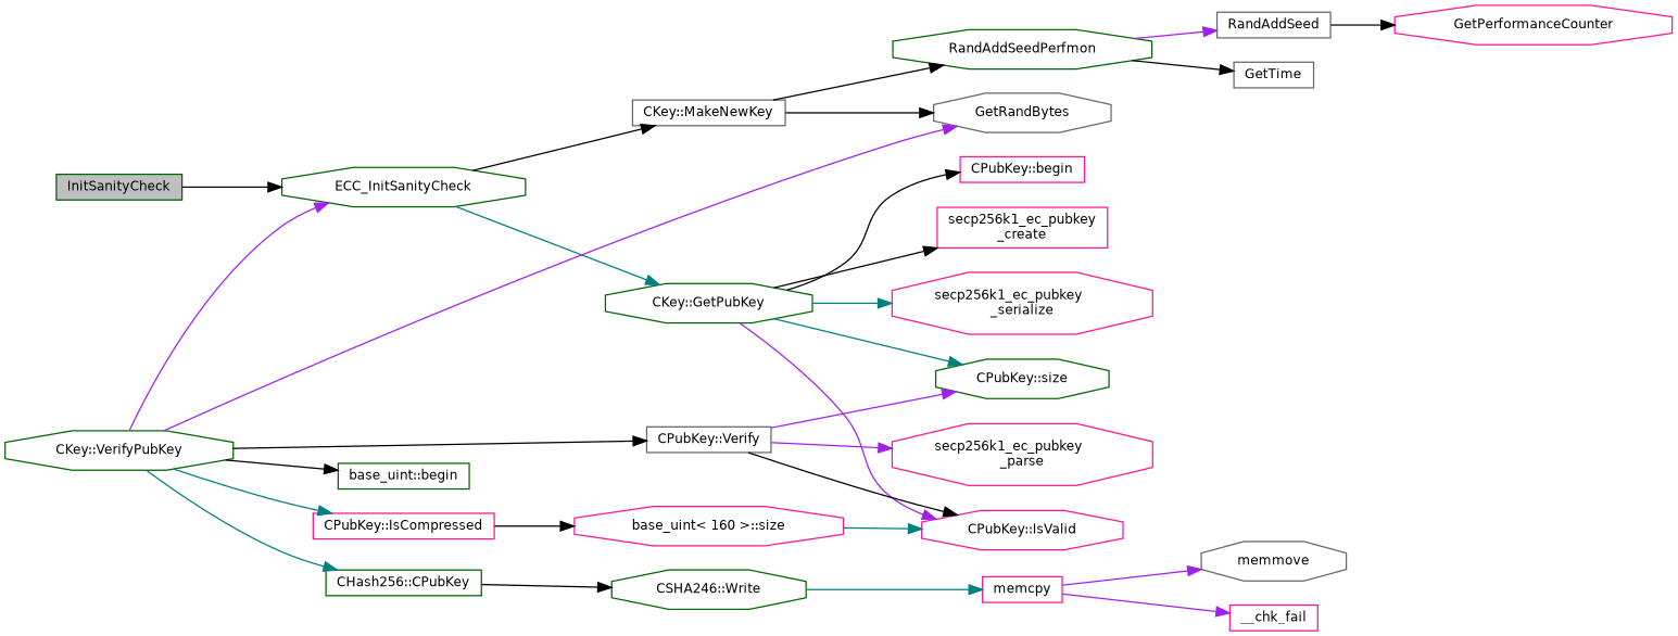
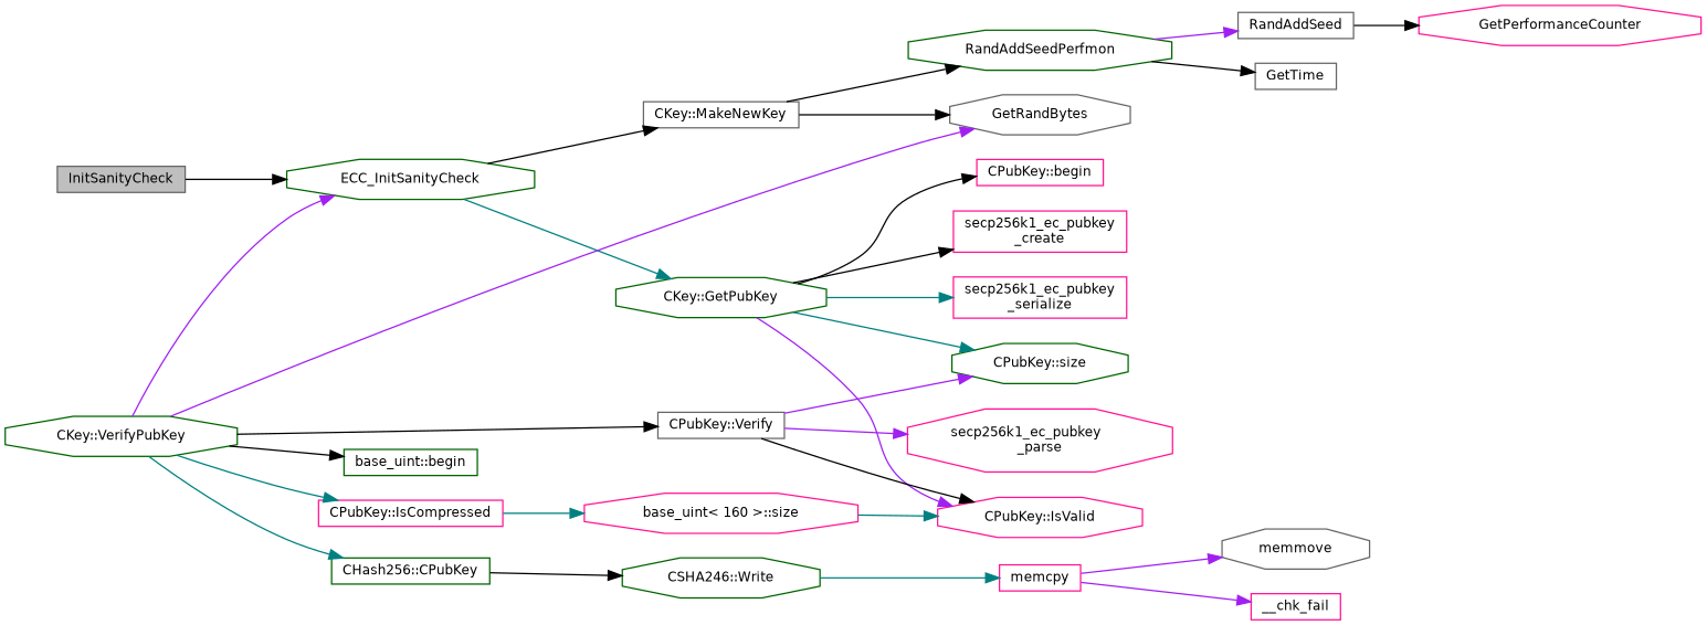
  digraph {
    rankdir=LR
    node [color=deeppink fillcolor=white fontname=Helvetica fontsize=10 shape=box style=filled]
    edge [color=black fontname=Helvetica fontsize=10 labelfontname=Helvetica labelfontsize=10 style=solid]
-   n1 [color=darkgreen fillcolor=grey75 fontcolor=black height=0.2 label=InitSanityCheck width=0.4]
+   n1 [color=gray40 fillcolor=grey75 fontcolor=black height=0.2 label=InitSanityCheck width=0.4]
    n2 [color=darkgreen height=0.2 label=ECC_InitSanityCheck shape=octagon width=0.4]
    n3 [color=gray40 height=0.2 label="CKey::MakeNewKey" width=0.4]
    n4 [color=darkgreen height=0.2 label="CKey::GetPubKey" shape=octagon width=0.4]
    n5 [color=darkgreen height=0.2 label=RandAddSeedPerfmon shape=octagon width=0.4]
    n6 [color=gray40 height=0.2 label=GetRandBytes shape=octagon width=0.4]
    n7 [height=0.2 label="secp256k1_ec_pubkey\l_create" width=0.4]
-   n8 [height=0.2 label="secp256k1_ec_pubkey\l_serialize" shape=octagon width=0.4]
+   n8 [height=0.2 label="secp256k1_ec_pubkey\l_serialize" width=0.4]
    n9 [height=0.2 label="CPubKey::begin" width=0.4]
    n10 [color=darkgreen height=0.2 label="CPubKey::size" shape=octagon width=0.4]
    n11 [height=0.2 label="CPubKey::IsValid" shape=octagon width=0.4]
    n12 [color=darkgreen height=0.2 label="CKey::VerifyPubKey" shape=octagon width=0.4]
    n13 [height=0.2 label="CPubKey::IsCompressed" width=0.4]
    n14 [color=darkgreen height=0.2 label="CHash256::CPubKey" width=0.4]
    n15 [color=darkgreen height=0.2 label="base_uint::begin" width=0.4]
    n16 [color=gray40 height=0.2 label="CPubKey::Verify" width=0.4]
    n17 [color=gray40 height=0.2 label=RandAddSeed width=0.4]
    n18 [color=gray40 height=0.2 label=GetTime width=0.4]
    n19 [height=0.2 label=GetPerformanceCounter shape=octagon width=0.4]
    n20 [height=0.2 label="base_uint\< 160 \>::size" shape=octagon width=0.4]
    n21 [color=darkgreen height=0.2 label="CSHA246::Write" shape=octagon width=0.4]
    n22 [height=0.2 label="secp256k1_ec_pubkey\l_parse" shape=octagon width=0.4]
    n23 [height=0.2 label=memcpy width=0.4]
    n24 [color=gray40 height=0.2 label=memmove shape=octagon width=0.4]
    n25 [height=0.2 label=__chk_fail width=0.4]
    n1 -> n2
    n2 -> n3
    n2 -> n4 [color=teal]
    n3 -> n5
    n3 -> n6
    n4 -> n7
    n4 -> n8 [color=teal]
    n4 -> n9
    n4 -> n10 [color=teal]
    n4 -> n11 [color=purple]
    n5 -> n17 [color=purple]
    n5 -> n18
    n12 -> n2 [color=purple]
    n12 -> n6 [color=purple]
    n12 -> n13 [color=teal]
    n12 -> n14 [color=teal]
    n12 -> n15
    n12 -> n16
-   n13 -> n20
+   n13 -> n20 [color=teal]
    n14 -> n21
    n16 -> n10 [color=purple]
    n16 -> n11
    n16 -> n22 [color=purple]
    n17 -> n19
    n20 -> n11 [color=teal]
    n21 -> n23 [color=teal]
    n23 -> n24 [color=purple]
    n23 -> n25 [color=purple]
  }
